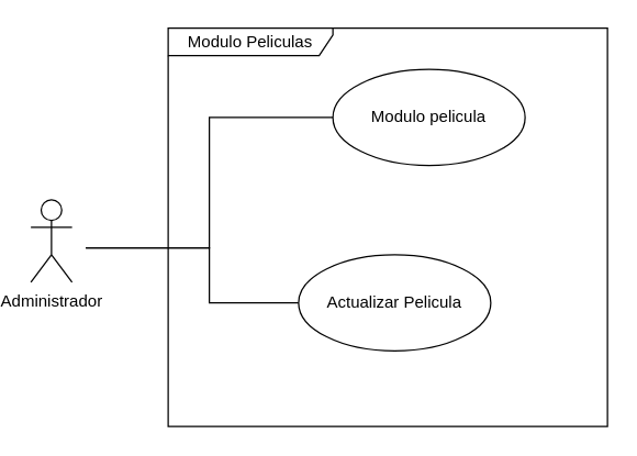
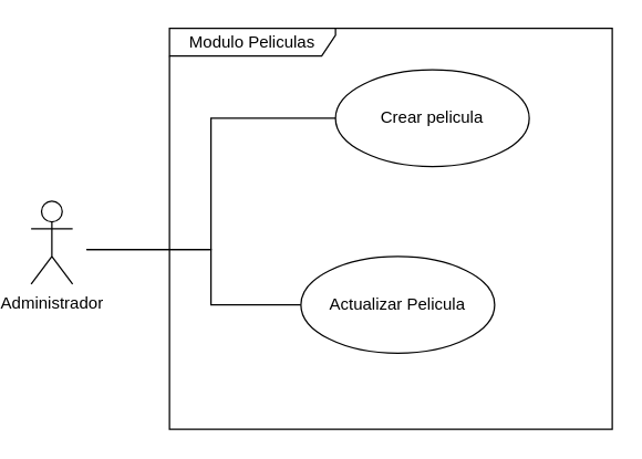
  <mxCell id="0" />
  <mxCell id="1" parent="0" />
  <mxCell id="2" value="Administrador" style="shape=umlActor;verticalLabelPosition=bottom;verticalAlign=top;html=1;outlineConnect=0;" vertex="1" parent="1"><mxGeometry x="20" y="145" width="30" height="60" as="geometry" /></mxCell>
  <mxCell id="3" value="Modulo Peliculas" style="shape=umlFrame;whiteSpace=wrap;html=1;width=120;height=20;" vertex="1" parent="1"><mxGeometry x="120" y="20" width="320" height="290" as="geometry" /></mxCell>
  <mxCell id="4" style="edgeStyle=elbowEdgeStyle;orthogonalLoop=1;jettySize=auto;html=1;exitX=0;exitY=0.5;exitDx=0;exitDy=0;endArrow=none;endFill=0;rounded=0;strokeColor=default;" edge="1" parent="1" source="5"><mxGeometry relative="1" as="geometry"><mxPoint x="60" y="180" as="targetPoint" /></mxGeometry></mxCell>
- <mxCell id="5" value="Modulo pelicula" style="ellipse;whiteSpace=wrap;html=1;" vertex="1" parent="1"><mxGeometry x="240" y="50" width="140" height="70" as="geometry" /></mxCell>
+ <mxCell id="5" value="Crear pelicula" style="ellipse;whiteSpace=wrap;html=1;" vertex="1" parent="1"><mxGeometry x="240" y="50" width="140" height="70" as="geometry" /></mxCell>
  <mxCell id="6" style="edgeStyle=elbowEdgeStyle;rounded=0;orthogonalLoop=1;jettySize=auto;html=1;exitX=0;exitY=0.5;exitDx=0;exitDy=0;endArrow=none;endFill=0;strokeColor=default;" edge="1" parent="1" source="7"><mxGeometry relative="1" as="geometry"><mxPoint x="60" y="180" as="targetPoint" /><Array as="points"><mxPoint x="150" y="175" /></Array></mxGeometry></mxCell>
  <mxCell id="7" value="Actualizar Pelicula" style="ellipse;whiteSpace=wrap;html=1;" vertex="1" parent="1"><mxGeometry x="215" y="185" width="140" height="70" as="geometry" /></mxCell>
